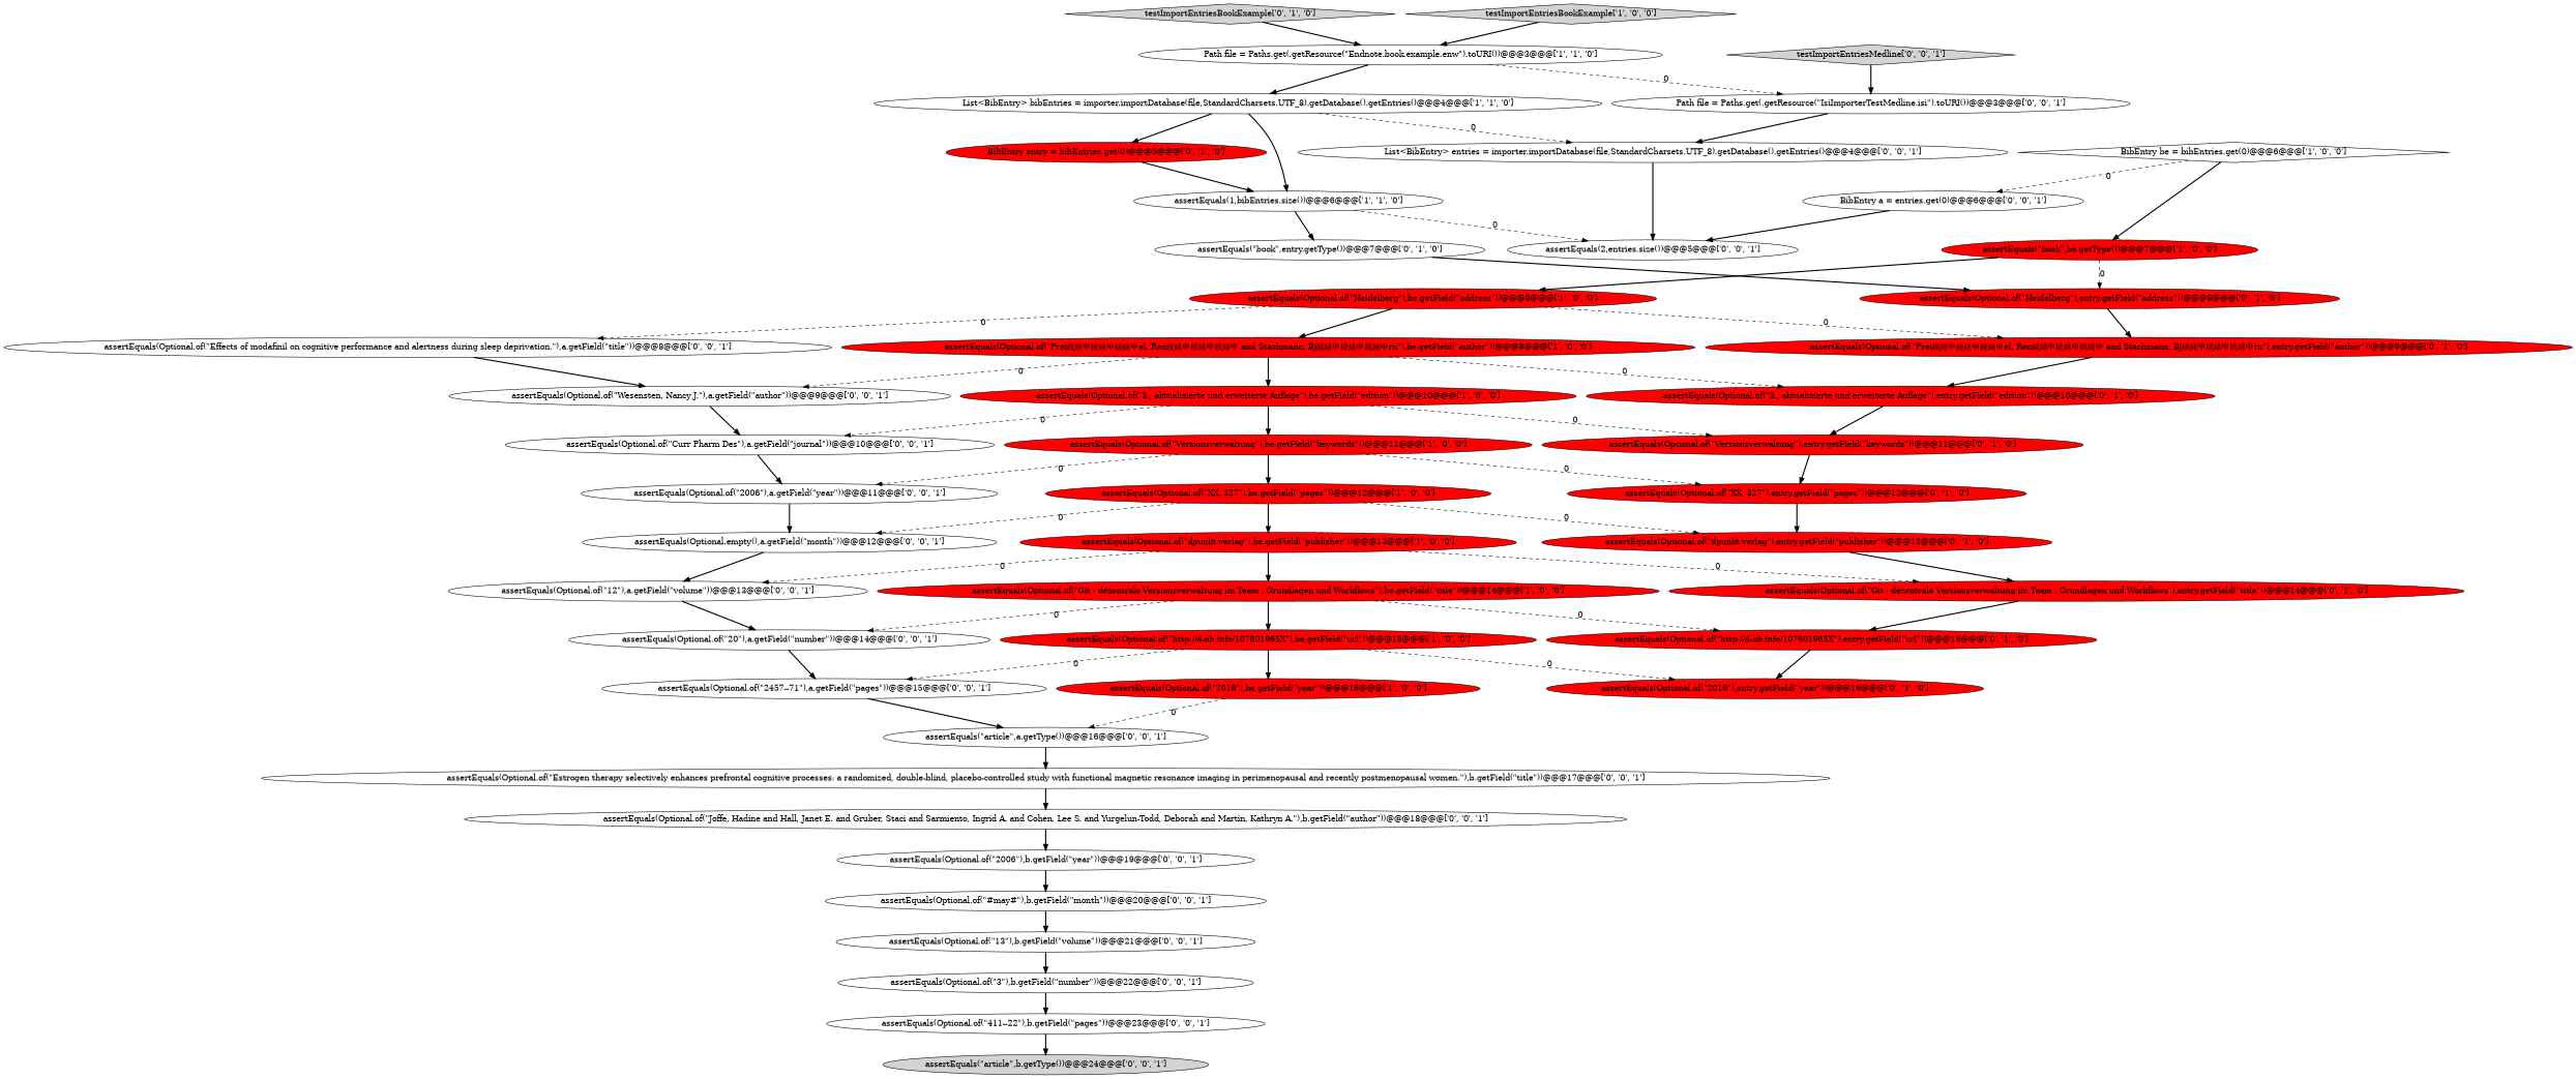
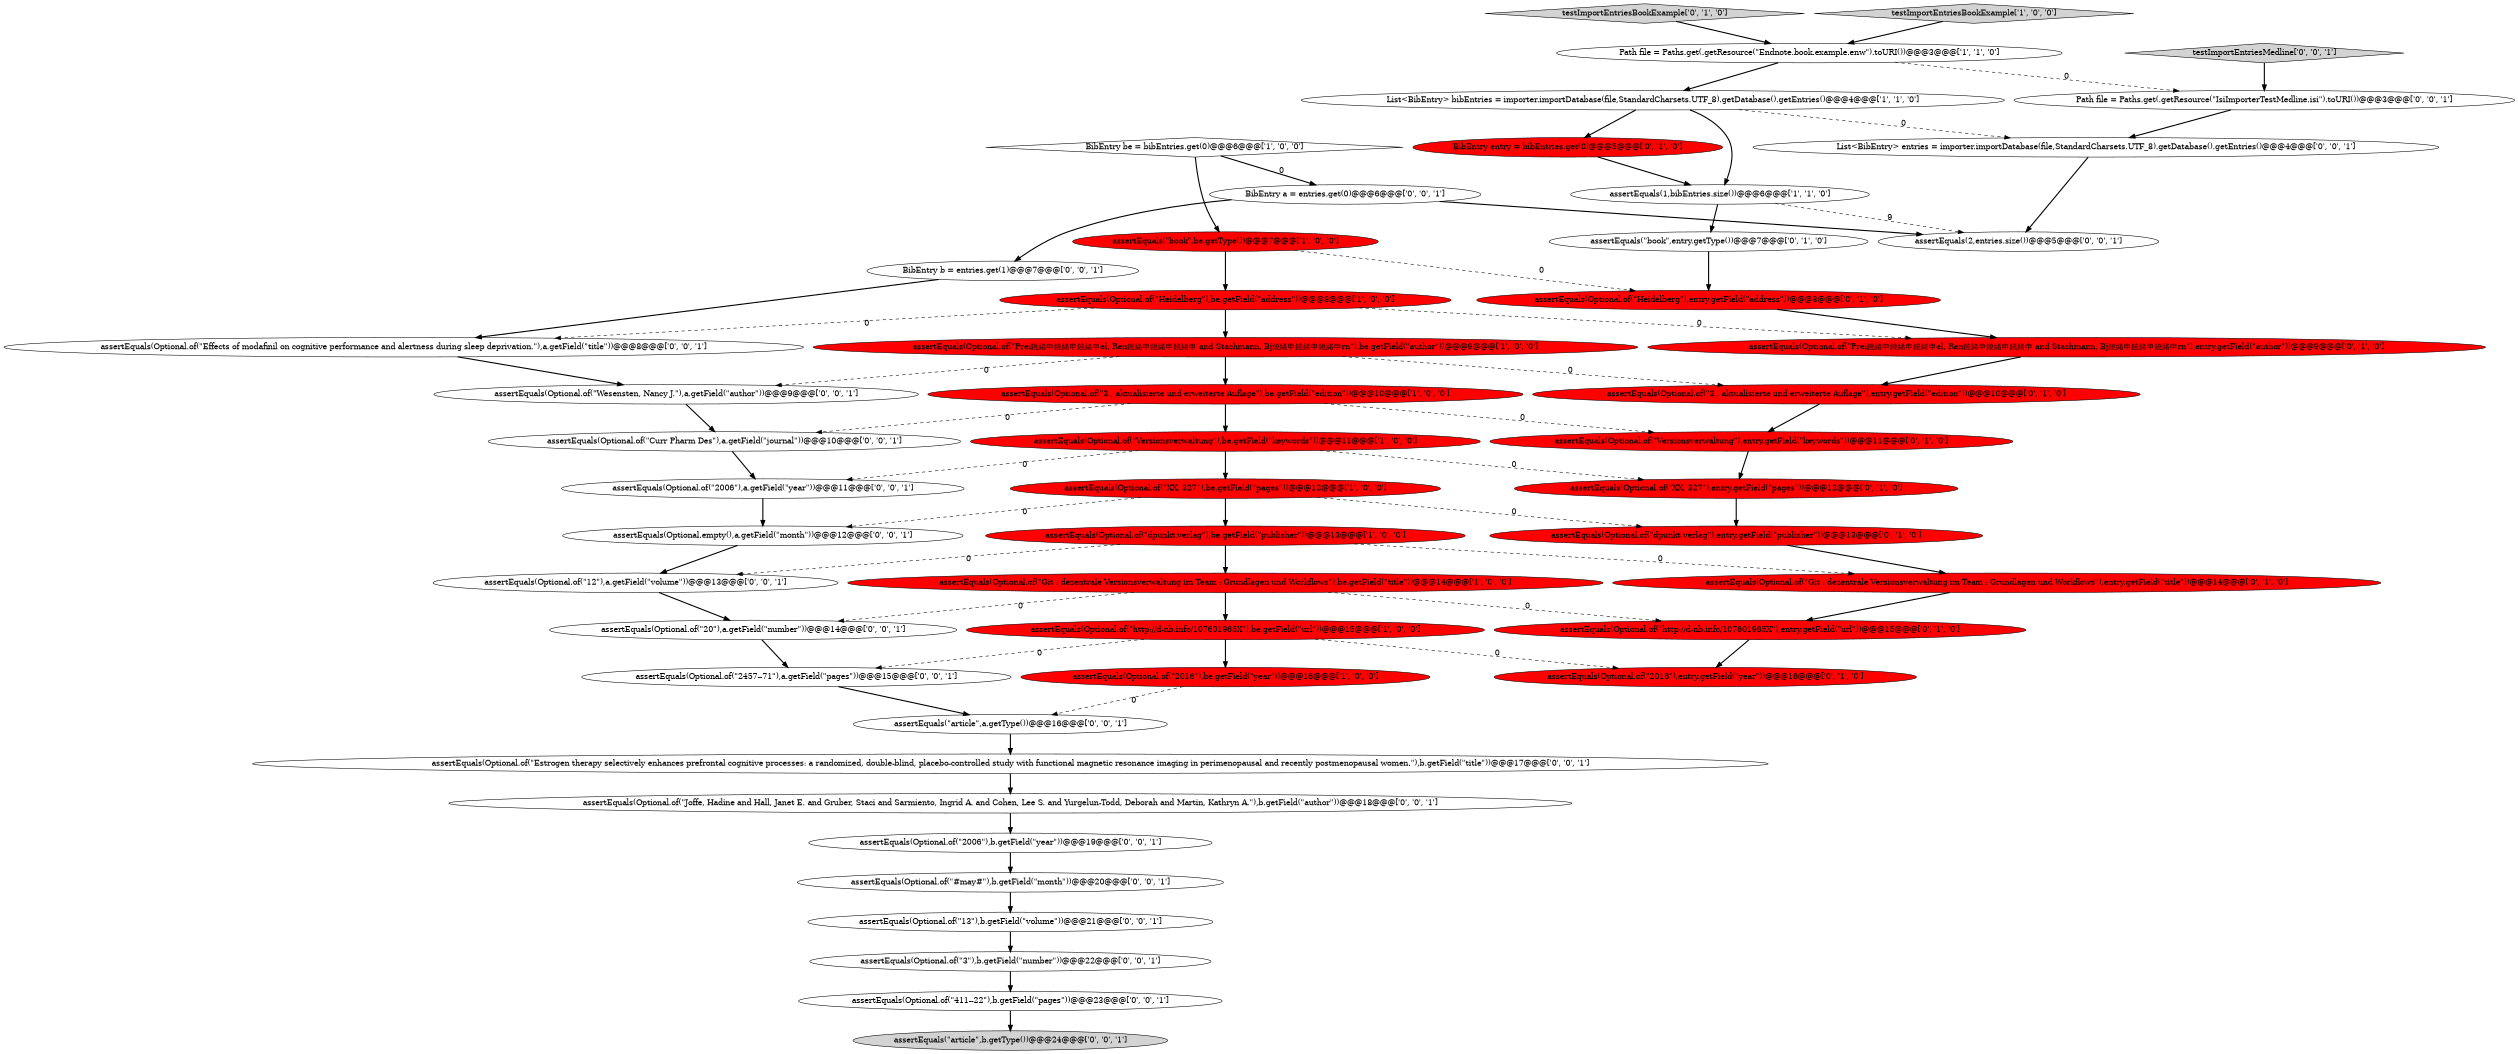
  digraph {
    node [fillcolor=white shape=ellipse style=filled]
    edge [style=bold]
    n1 [fillcolor=red label="assertEquals(Optional.of(\"http://d-nb.info/107601965X\"),be.getField(\"url\"))@@@15@@@['1', '0', '0']"]
    n2 [fillcolor=red label="assertEquals(Optional.of(\"2016\"),entry.getField(\"year\"))@@@16@@@['0', '1', '0']"]
    n3 [label="assertEquals(Optional.of(\"2457--71\"),a.getField(\"pages\"))@@@15@@@['0', '0', '1']"]
    n4 [fillcolor=red label="assertEquals(Optional.of(\"2016\"),be.getField(\"year\"))@@@16@@@['1', '0', '0']"]
    n5 [label="assertEquals(\"article\",a.getType())@@@16@@@['0', '0', '1']"]
    n6 [label="BibEntry a = entries.get(0)@@@6@@@['0', '0', '1']"]
+   n7 [label="BibEntry b = entries.get(1)@@@7@@@['0', '0', '1']"]
    n8 [label="assertEquals(2,entries.size())@@@5@@@['0', '0', '1']"]
    n9 [label="assertEquals(Optional.of(\"Effects of modafinil on cognitive performance and alertness during sleep deprivation.\"),a.getField(\"title\"))@@@8@@@['0', '0', '1']"]
    n10 [label="BibEntry be = bibEntries.get(0)@@@6@@@['1', '0', '0']" shape=diamond]
    n11 [fillcolor=red label="assertEquals(\"book\",be.getType())@@@7@@@['1', '0', '0']"]
    n12 [fillcolor=red label="assertEquals(Optional.of(\"Heidelberg\"),be.getField(\"address\"))@@@8@@@['1', '0', '0']"]
    n13 [fillcolor=red label="assertEquals(Optional.of(\"Heidelberg\"),entry.getField(\"address\"))@@@8@@@['0', '1', '0']"]
    n14 [fillcolor=red label="assertEquals(Optional.of(\"XX, 327\"),entry.getField(\"pages\"))@@@12@@@['0', '1', '0']"]
    n15 [fillcolor=red label="assertEquals(Optional.of(\"dpunkt.verlag\"),entry.getField(\"publisher\"))@@@13@@@['0', '1', '0']"]
    n16 [fillcolor=red label="assertEquals(Optional.of(\"Git : dezentrale Versionsverwaltung im Team : Grundlagen und Workflows\"),entry.getField(\"title\"))@@@14@@@['0', '1', '0']"]
    n17 [label="assertEquals(Optional.of(\"#may#\"),b.getField(\"month\"))@@@20@@@['0', '0', '1']"]
    n18 [label="assertEquals(Optional.of(\"13\"),b.getField(\"volume\"))@@@21@@@['0', '0', '1']"]
    n19 [label="assertEquals(Optional.of(\"3\"),b.getField(\"number\"))@@@22@@@['0', '0', '1']"]
    n20 [fillcolor=red label="assertEquals(Optional.of(\"3., aktualisierte und erweiterte Auflage\"),be.getField(\"edition\"))@@@10@@@['1', '0', '0']"]
    n21 [label="assertEquals(Optional.of(\"Curr Pharm Des\"),a.getField(\"journal\"))@@@10@@@['0', '0', '1']"]
    n22 [fillcolor=red label="assertEquals(Optional.of(\"Versionsverwaltung\"),be.getField(\"keywords\"))@@@11@@@['1', '0', '0']"]
    n23 [fillcolor=red label="assertEquals(Optional.of(\"Versionsverwaltung\"),entry.getField(\"keywords\"))@@@11@@@['0', '1', '0']"]
    n24 [label="assertEquals(Optional.of(\"2006\"),a.getField(\"year\"))@@@11@@@['0', '0', '1']"]
    n25 [fillcolor=red label="assertEquals(Optional.of(\"XX, 327\"),be.getField(\"pages\"))@@@12@@@['1', '0', '0']"]
    n26 [fillcolor=red label="assertEquals(Optional.of(\"Prei鐃緒申鐃緒申鐃緒申el, Ren鐃緒申鐃緒申鐃緒申 and Stachmann, Bj鐃緒申鐃緒申鐃緒申rn\"),be.getField(\"author\"))@@@9@@@['1', '0', '0']"]
    n27 [label="assertEquals(Optional.of(\"Wesensten, Nancy J.\"),a.getField(\"author\"))@@@9@@@['0', '0', '1']"]
    n28 [fillcolor=red label="assertEquals(Optional.of(\"3., aktualisierte und erweiterte Auflage\"),entry.getField(\"edition\"))@@@10@@@['0', '1', '0']"]
    n29 [fillcolor=lightgray label="testImportEntriesMedline['0', '0', '1']" shape=diamond]
    n30 [label="Path file = Paths.get(.getResource(\"IsiImporterTestMedline.isi\").toURI())@@@3@@@['0', '0', '1']"]
    n31 [label="List<BibEntry> entries = importer.importDatabase(file,StandardCharsets.UTF_8).getDatabase().getEntries()@@@4@@@['0', '0', '1']"]
    n32 [label="assertEquals(Optional.of(\"12\"),a.getField(\"volume\"))@@@13@@@['0', '0', '1']"]
    n33 [label="assertEquals(Optional.of(\"20\"),a.getField(\"number\"))@@@14@@@['0', '0', '1']"]
    n34 [fillcolor=red label="assertEquals(Optional.of(\"Prei鐃緒申鐃緒申鐃緒申el, Ren鐃緒申鐃緒申鐃緒申 and Stachmann, Bj鐃緒申鐃緒申鐃緒申rn\"),entry.getField(\"author\"))@@@9@@@['0', '1', '0']"]
    n35 [fillcolor=red label="assertEquals(Optional.of(\"dpunkt.verlag\"),be.getField(\"publisher\"))@@@13@@@['1', '0', '0']"]
    n36 [fillcolor=red label="assertEquals(Optional.of(\"Git : dezentrale Versionsverwaltung im Team : Grundlagen und Workflows\"),be.getField(\"title\"))@@@14@@@['1', '0', '0']"]
    n37 [fillcolor=red label="assertEquals(Optional.of(\"http://d-nb.info/107601965X\"),entry.getField(\"url\"))@@@15@@@['0', '1', '0']"]
    n38 [fillcolor=red label="BibEntry entry = bibEntries.get(0)@@@5@@@['0', '1', '0']"]
    n39 [label="assertEquals(1,bibEntries.size())@@@6@@@['1', '1', '0']"]
    n40 [label="assertEquals(\"book\",entry.getType())@@@7@@@['0', '1', '0']"]
    n41 [label="assertEquals(Optional.empty(),a.getField(\"month\"))@@@12@@@['0', '0', '1']"]
    n42 [label="assertEquals(Optional.of(\"Joffe, Hadine and Hall, Janet E. and Gruber, Staci and Sarmiento, Ingrid A. and Cohen, Lee S. and Yurgelun-Todd, Deborah and Martin, Kathryn A.\"),b.getField(\"author\"))@@@18@@@['0', '0', '1']"]
    n43 [label="assertEquals(Optional.of(\"2006\"),b.getField(\"year\"))@@@19@@@['0', '0', '1']"]
    n44 [label="assertEquals(Optional.of(\"Estrogen therapy selectively enhances prefrontal cognitive processes: a randomized, double-blind, placebo-controlled study with functional magnetic resonance imaging in perimenopausal and recently postmenopausal women.\"),b.getField(\"title\"))@@@17@@@['0', '0', '1']"]
    n45 [label="assertEquals(Optional.of(\"411--22\"),b.getField(\"pages\"))@@@23@@@['0', '0', '1']"]
    n46 [fillcolor=lightgray label="assertEquals(\"article\",b.getType())@@@24@@@['0', '0', '1']"]
    n47 [label="List<BibEntry> bibEntries = importer.importDatabase(file,StandardCharsets.UTF_8).getDatabase().getEntries()@@@4@@@['1', '1', '0']"]
    n48 [fillcolor=lightgray label="testImportEntriesBookExample['0', '1', '0']" shape=diamond]
    n49 [label="Path file = Paths.get(.getResource(\"Endnote.book.example.enw\").toURI())@@@3@@@['1', '1', '0']"]
    n50 [fillcolor=lightgray label="testImportEntriesBookExample['1', '0', '0']" shape=diamond]
    n1 -> n2 [label=0 style=dashed]
    n1 -> n3 [label=0 style=dashed]
    n1 -> n4
    n3 -> n5
    n4 -> n5 [label=0 style=dashed]
    n5 -> n44
+   n6 -> n7
    n6 -> n8
+   n7 -> n9
    n9 -> n27
-   n10 -> n6 [label=0 style=dashed]
+   n10 -> n6 [label=0]
    n10 -> n11
    n11 -> n12
    n11 -> n13 [label=0 style=dashed]
    n12 -> n9 [label=0 style=dashed]
    n12 -> n26
    n12 -> n34 [label=0 style=dashed]
    n13 -> n34
    n14 -> n15
    n15 -> n16
    n16 -> n37
    n17 -> n18
    n18 -> n19
    n19 -> n45
    n20 -> n21 [label=0 style=dashed]
    n20 -> n22
    n20 -> n23 [label=0 style=dashed]
    n21 -> n24
    n22 -> n14 [label=0 style=dashed]
    n22 -> n24 [label=0 style=dashed]
    n22 -> n25
    n23 -> n14
    n24 -> n41
    n25 -> n15 [label=0 style=dashed]
    n25 -> n35
    n25 -> n41 [label=0 style=dashed]
    n26 -> n20
    n26 -> n27 [label=0 style=dashed]
    n26 -> n28 [label=0 style=dashed]
    n27 -> n21
    n28 -> n23
    n29 -> n30
    n30 -> n31
    n31 -> n8
    n32 -> n33
    n33 -> n3
    n34 -> n28
    n35 -> n16 [label=0 style=dashed]
    n35 -> n32 [label=0 style=dashed]
    n35 -> n36
    n36 -> n1
    n36 -> n33 [label=0 style=dashed]
    n36 -> n37 [label=0 style=dashed]
    n37 -> n2
    n38 -> n39
-   n39 -> n8 [label=0 style=dashed]
+   n39 -> n8 [label=9 style=dashed]
    n39 -> n40
    n40 -> n13
    n41 -> n32
    n42 -> n43
    n43 -> n17
    n44 -> n42
    n45 -> n46
    n47 -> n31 [label=0 style=dashed]
    n47 -> n38
    n47 -> n39
    n48 -> n49
    n49 -> n30 [label=0 style=dashed]
    n49 -> n47
    n50 -> n49
  }
